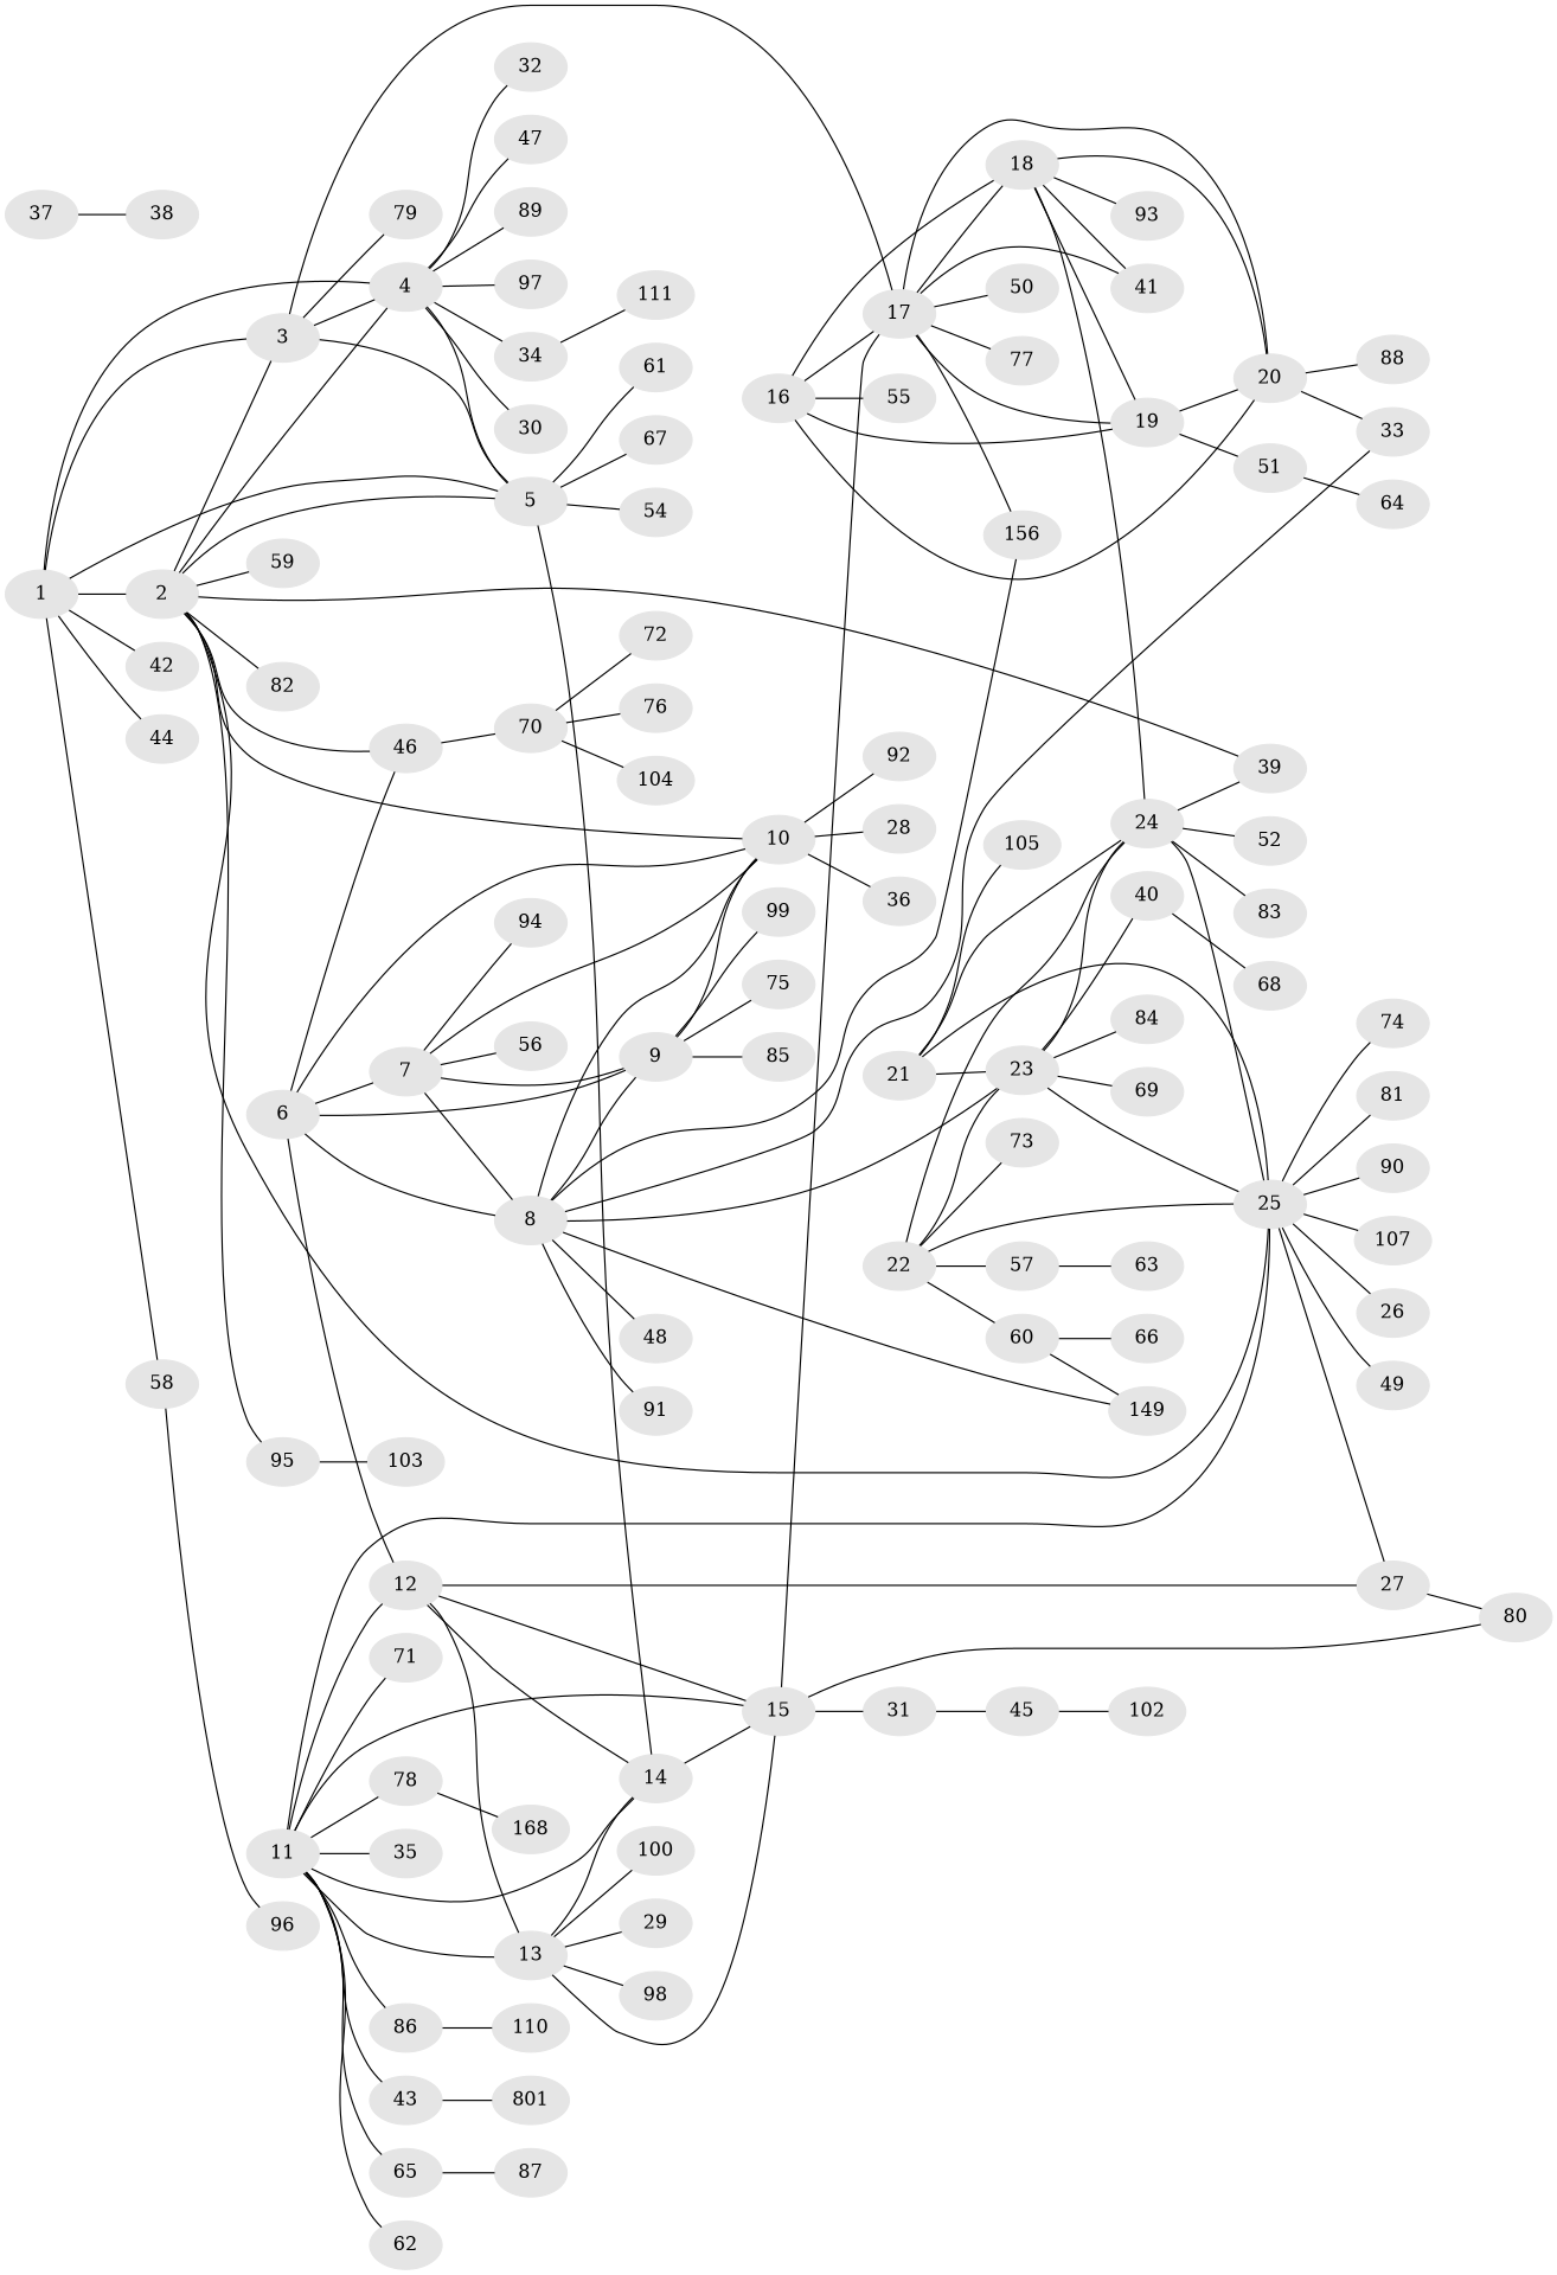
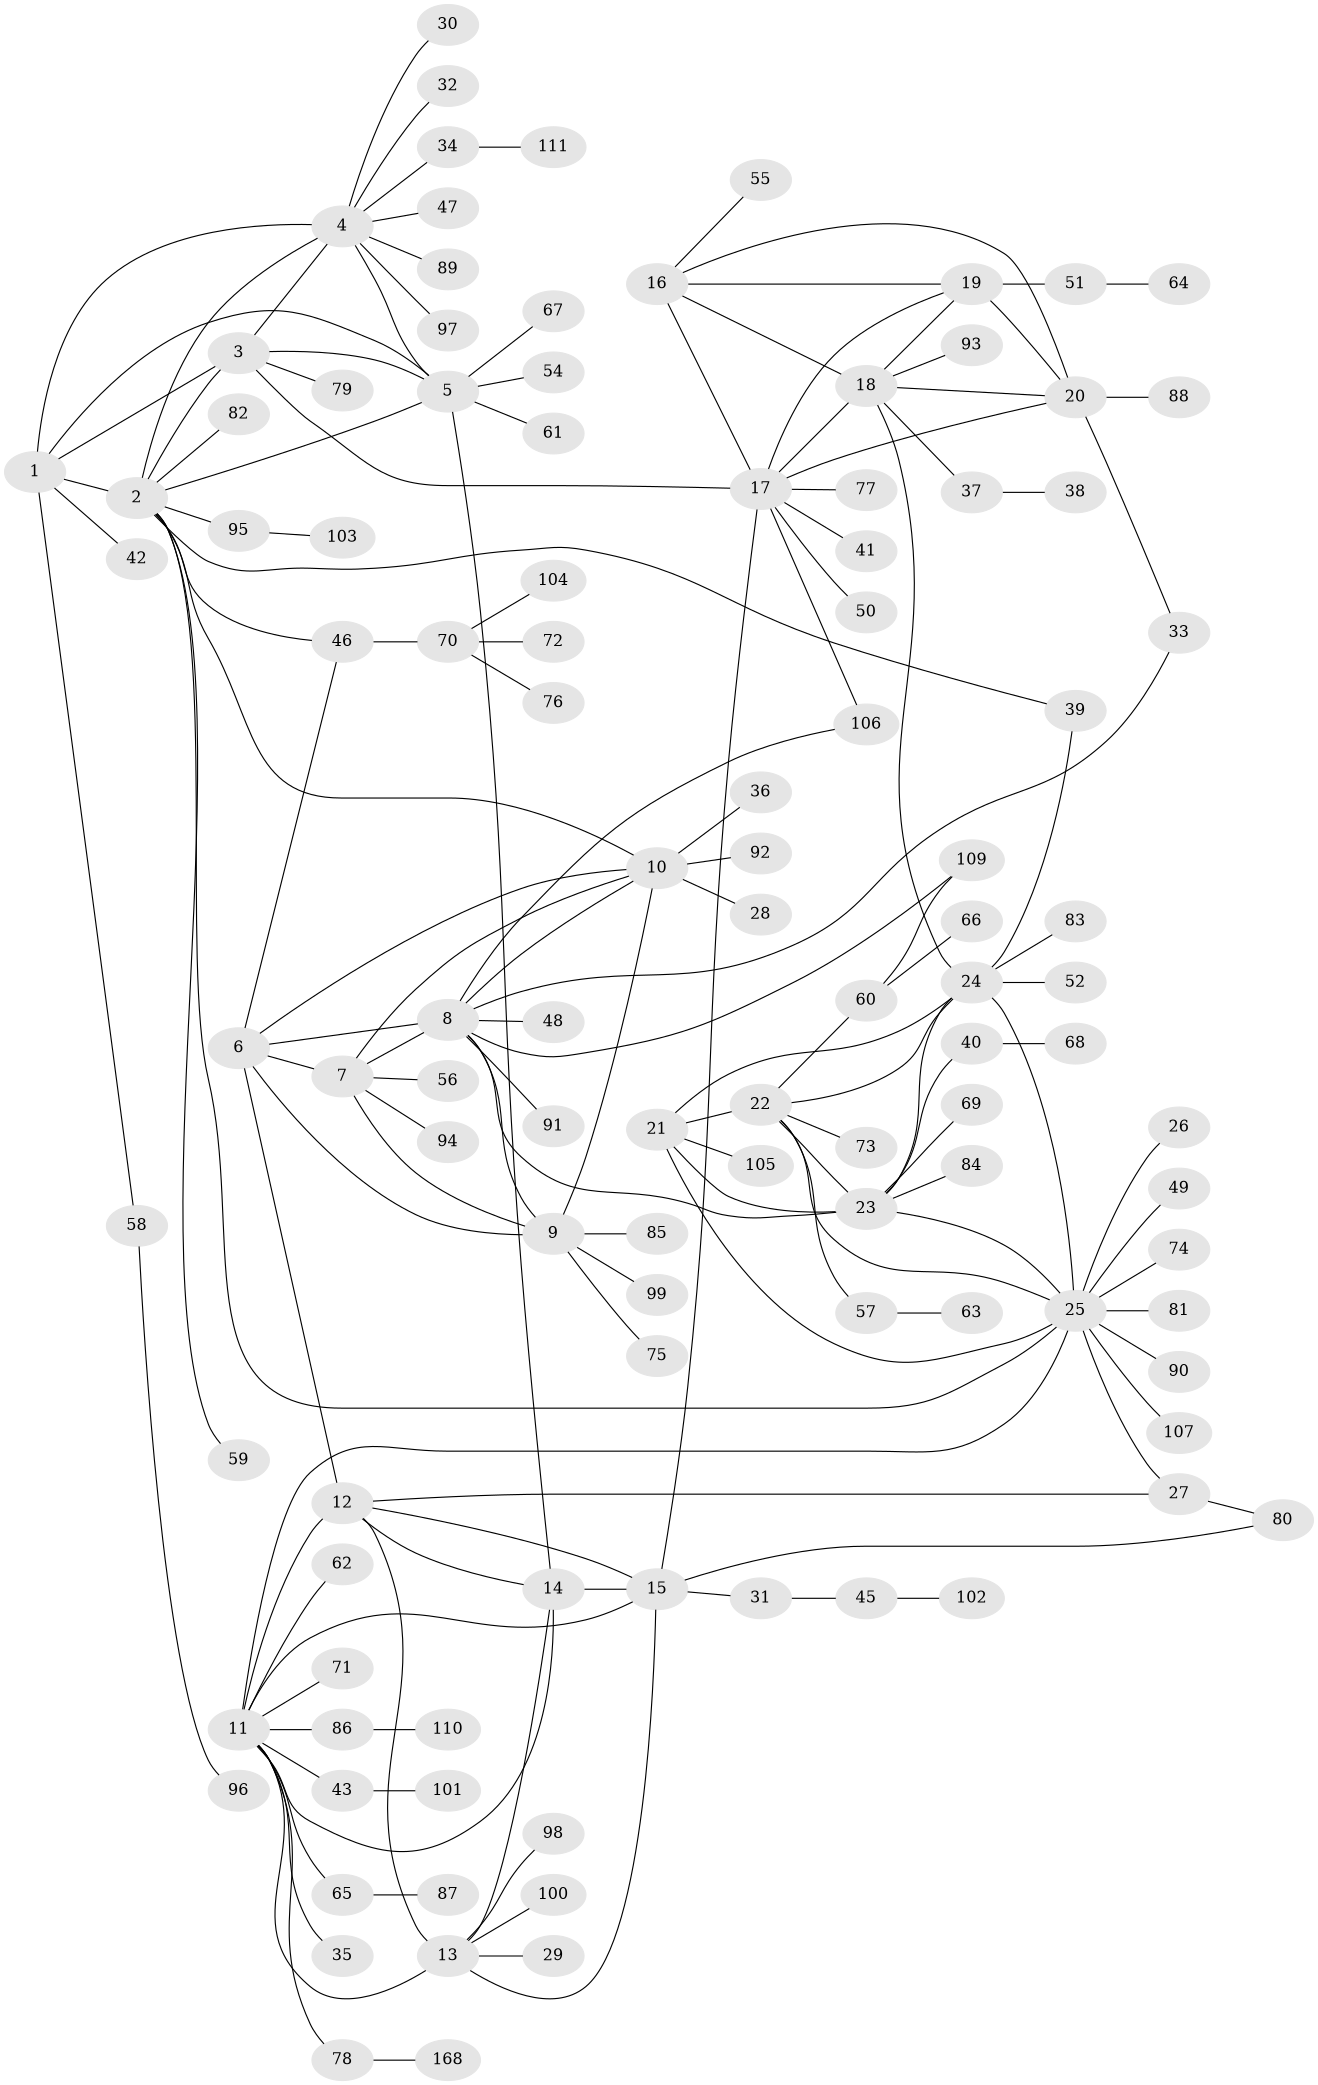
  graph {
    rankdir=LR
    node [color=gray90 style=filled]
    1
    2
    3
    4
    5
    42
-   44
    58
    10
    25
    39
    46
    59
    82
    95
    17
    79
    30
    32
    34
    47
    89
    97
    14
    54
    61
    67
    96
    28
    36
    92
    27
    26
    49
    74
    81
    90
    107
    70
    103
-   106 [label=156]
+   106
    18
    19
    20
    41
    50
    77
    111
    15
    6
    7
    8
    9
    12
    56
    94
    23
    33
    48
    91
-   109 [label=149]
+   109
    75
    85
    99
    13
    16
    55
    24
    40
    69
    84
    11
    35
    43
    62
    65
    71
    78
    86
    29
    98
    100
    31
    80
-   101 [label=801]
+   101
    87
    n87 [label=168]
    110
    45
    102
    37
    93
    51
    88
    52
    83
    38
    64
    21
    22
    105
    57
    60
    73
    63
    66
    68
    72
    76
    104
    1 -- 2
    1 -- 3
    1 -- 4
    1 -- 5
    1 -- 42
-   1 -- 44
    1 -- 58
    2 -- 3
    2 -- 4
    2 -- 5
    2 -- 10
    2 -- 25
    2 -- 39
    2 -- 46
    2 -- 59
    2 -- 82
    2 -- 95
    3 -- 4
    3 -- 5
    3 -- 17
    3 -- 79
    4 -- 5
    4 -- 30
    4 -- 32
    4 -- 34
    4 -- 47
    4 -- 89
    4 -- 97
    5 -- 14
    5 -- 54
    5 -- 61
    5 -- 67
    58 -- 96
    10 -- 28
    10 -- 36
    10 -- 92
    25 -- 27
    25 -- 26
    25 -- 49
    25 -- 74
    25 -- 81
    25 -- 90
    25 -- 107
    46 -- 70
    95 -- 103
    17 -- 106
    17 -- 18
    17 -- 19
    17 -- 20
    17 -- 41
    17 -- 50
    17 -- 77
    34 -- 111
    14 -- 15
    27 -- 80
    70 -- 72
    70 -- 76
    70 -- 104
    18 -- 19
    18 -- 20
    18 -- 24
-   18 -- 41
+   18 -- 37
    18 -- 93
    19 -- 20
    19 -- 51
    20 -- 33
    20 -- 88
    15 -- 17
    15 -- 31
    15 -- 80
    6 -- 10
    6 -- 46
    6 -- 7
    6 -- 8
    6 -- 9
    6 -- 12
    7 -- 10
    7 -- 8
    7 -- 9
    7 -- 56
    7 -- 94
    8 -- 10
    8 -- 106
    8 -- 9
    8 -- 23
    8 -- 33
    8 -- 48
    8 -- 91
    8 -- 109
    9 -- 10
    9 -- 75
    9 -- 85
    9 -- 99
    12 -- 14
    12 -- 27
    12 -- 15
    12 -- 13
    23 -- 25
    23 -- 24
    23 -- 40
    23 -- 69
    23 -- 84
    13 -- 14
    13 -- 15
    13 -- 29
    13 -- 98
    13 -- 100
    16 -- 17
    16 -- 18
    16 -- 19
    16 -- 20
    16 -- 55
    24 -- 25
    24 -- 39
    24 -- 52
    24 -- 83
    40 -- 68
    11 -- 25
    11 -- 14
    11 -- 15
    11 -- 12
    11 -- 13
    11 -- 35
    11 -- 43
    11 -- 62
    11 -- 65
    11 -- 71
    11 -- 78
    11 -- 86
    43 -- 101
    65 -- 87
    78 -- n87
    86 -- 110
    31 -- 45
    45 -- 102
    37 -- 38
    51 -- 64
    21 -- 25
    21 -- 23
    21 -- 24
+   21 -- 22
    21 -- 105
    22 -- 25
    22 -- 23
    22 -- 24
    22 -- 57
    22 -- 60
    22 -- 73
    57 -- 63
    60 -- 109
    60 -- 66
  }
